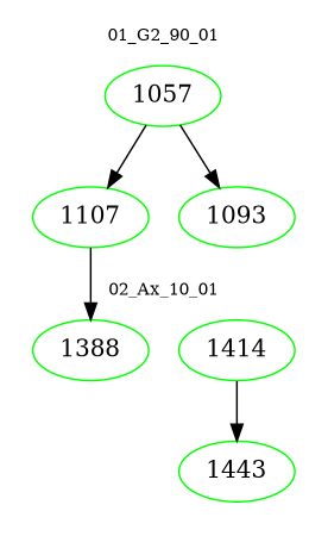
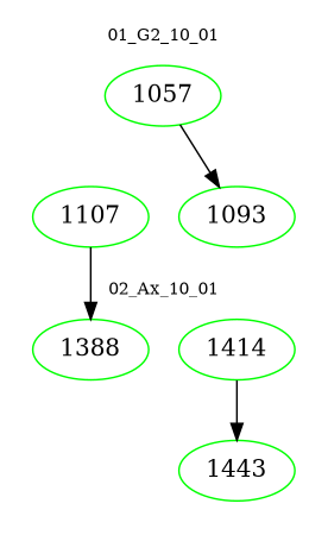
  digraph {
    node [color=green]
    edge [color=black]
    n1 [label=1414]
    n2 [label=1388]
    n3 [label=1443]
    n4 [label=1057]
    n5 [label=1107]
    n6 [label=1093]
    subgraph cluster_1 {
      color=white
      fontsize=10
      label="02_Ax_10_01"
      n1
      n2
      n3
    }
    subgraph cluster_2 {
      color=white
      fontsize=10
-     label="01_G2_90_01"
+     label="01_G2_10_01"
      n4
      n5
      n6
    }
    n1 -> n3
-   n4 -> n5
    n4 -> n6
    n5 -> n2
  }
